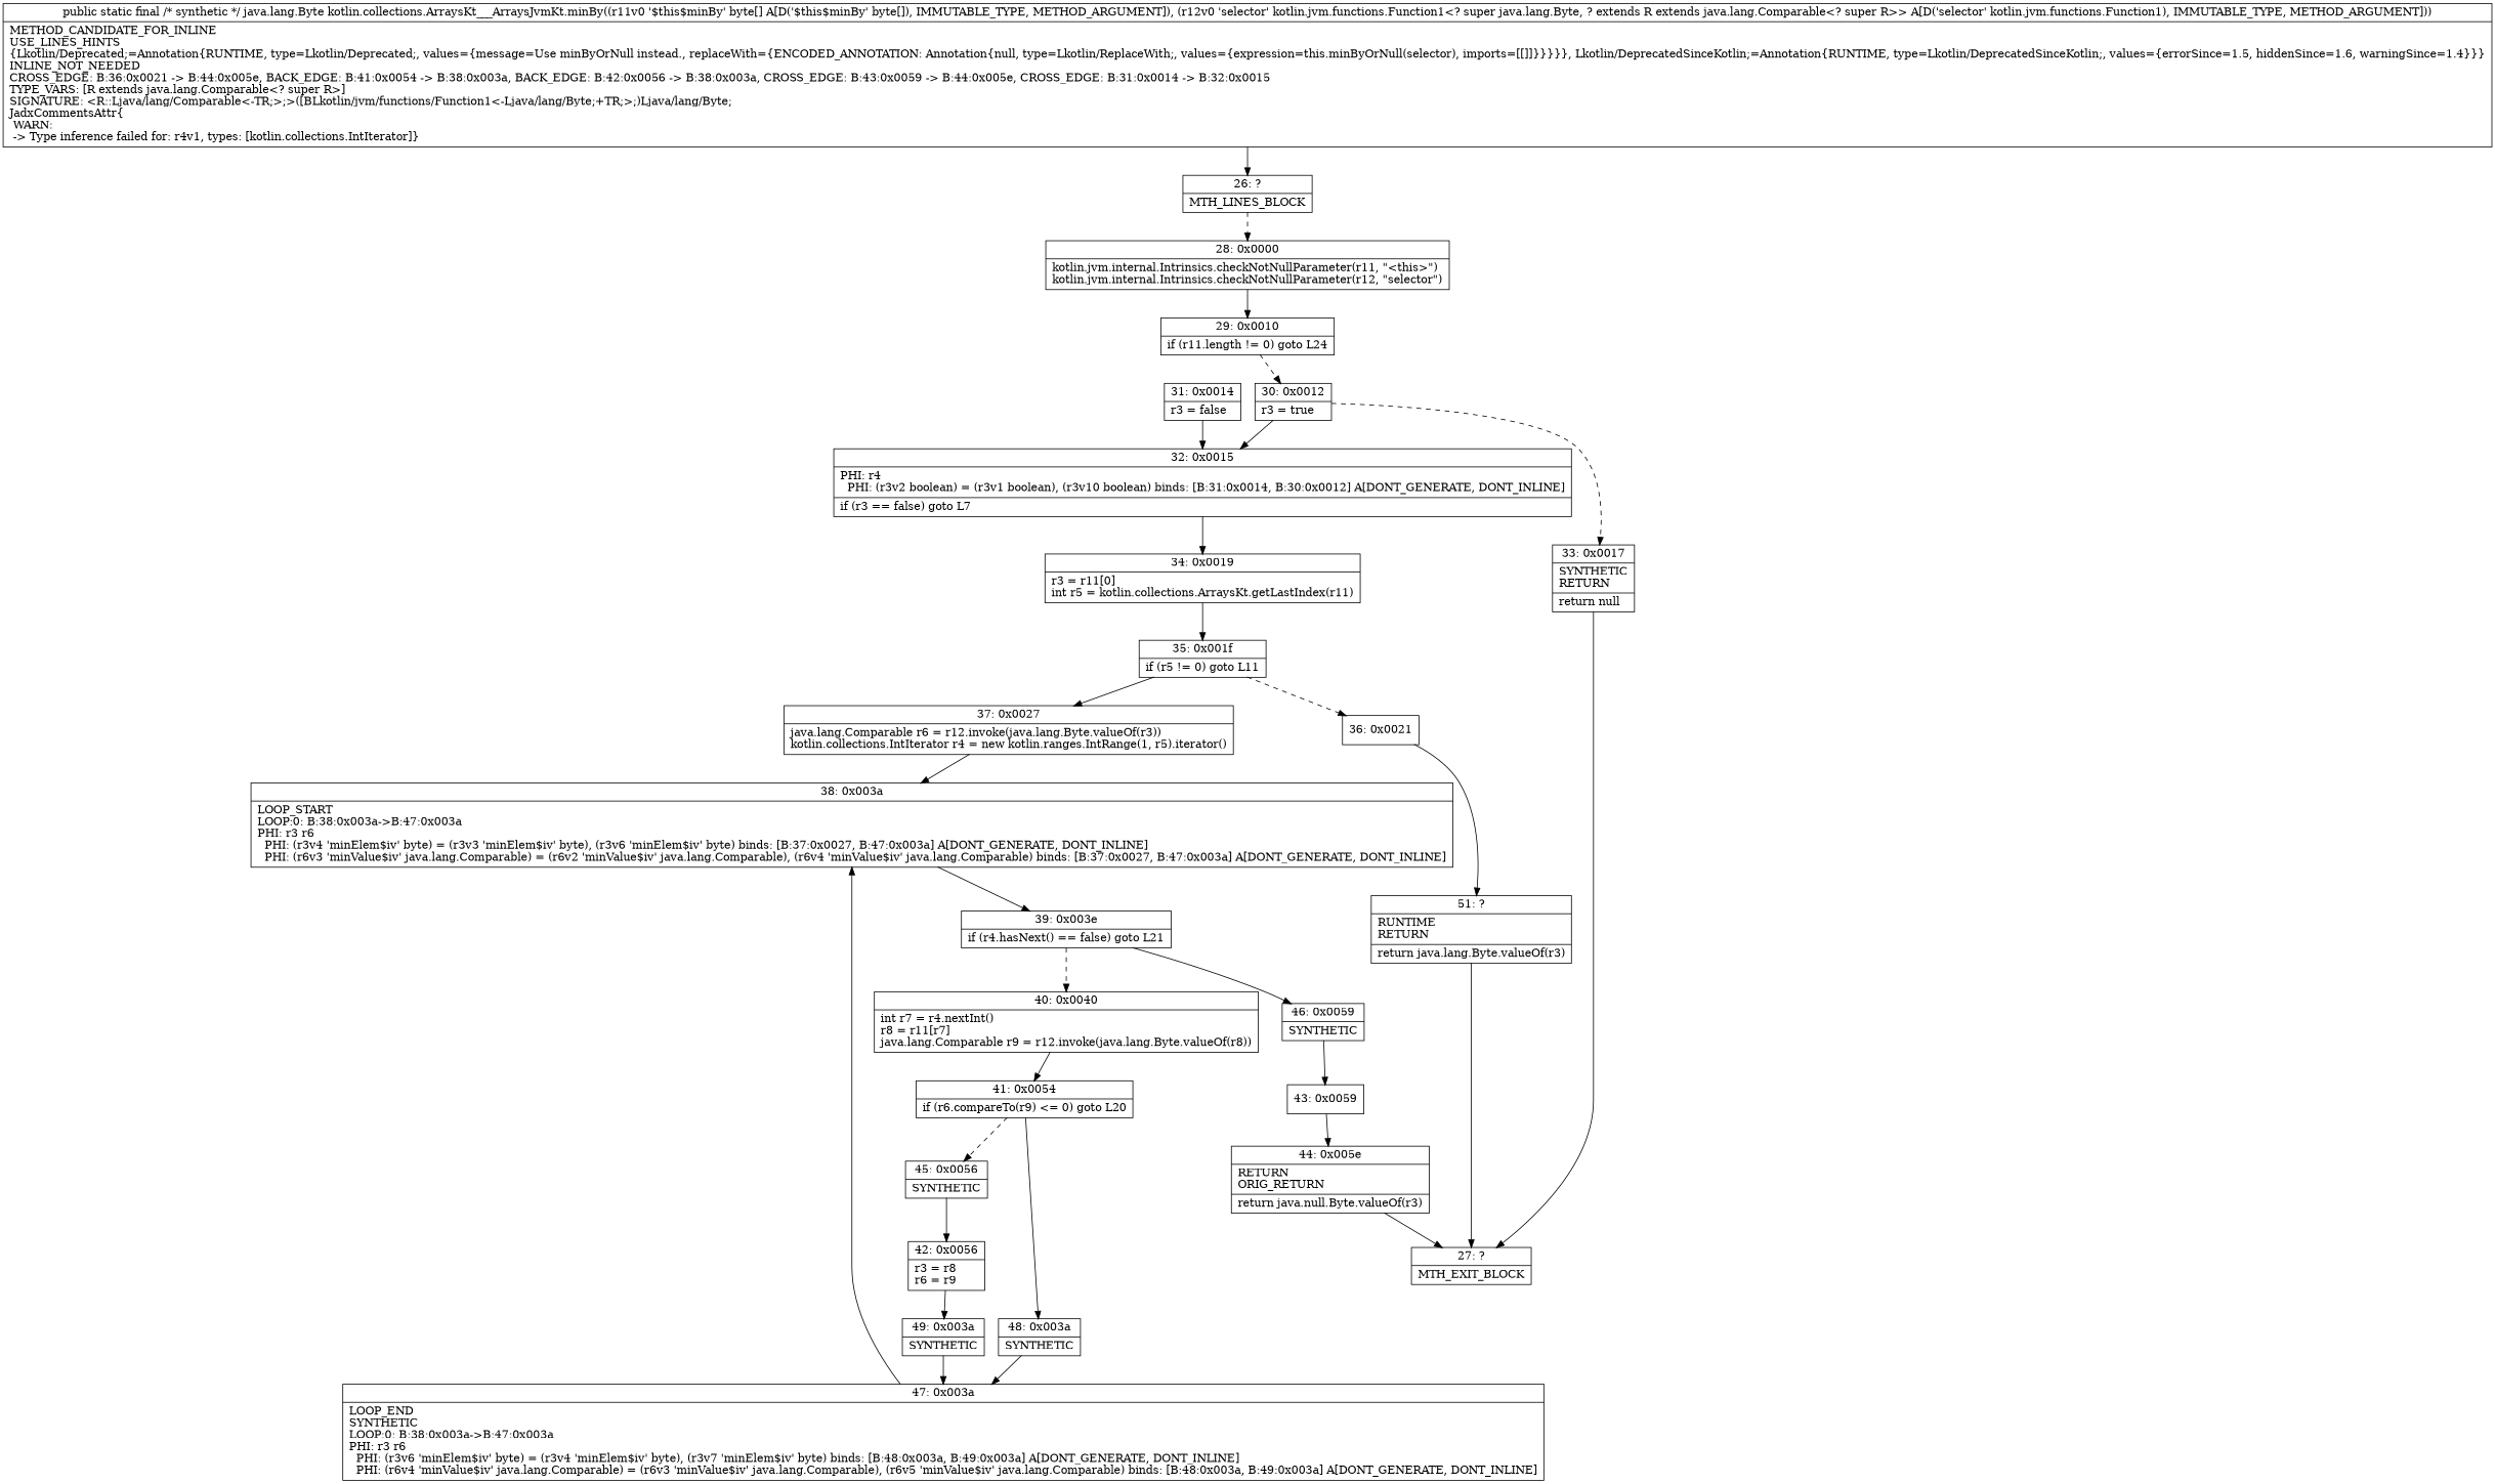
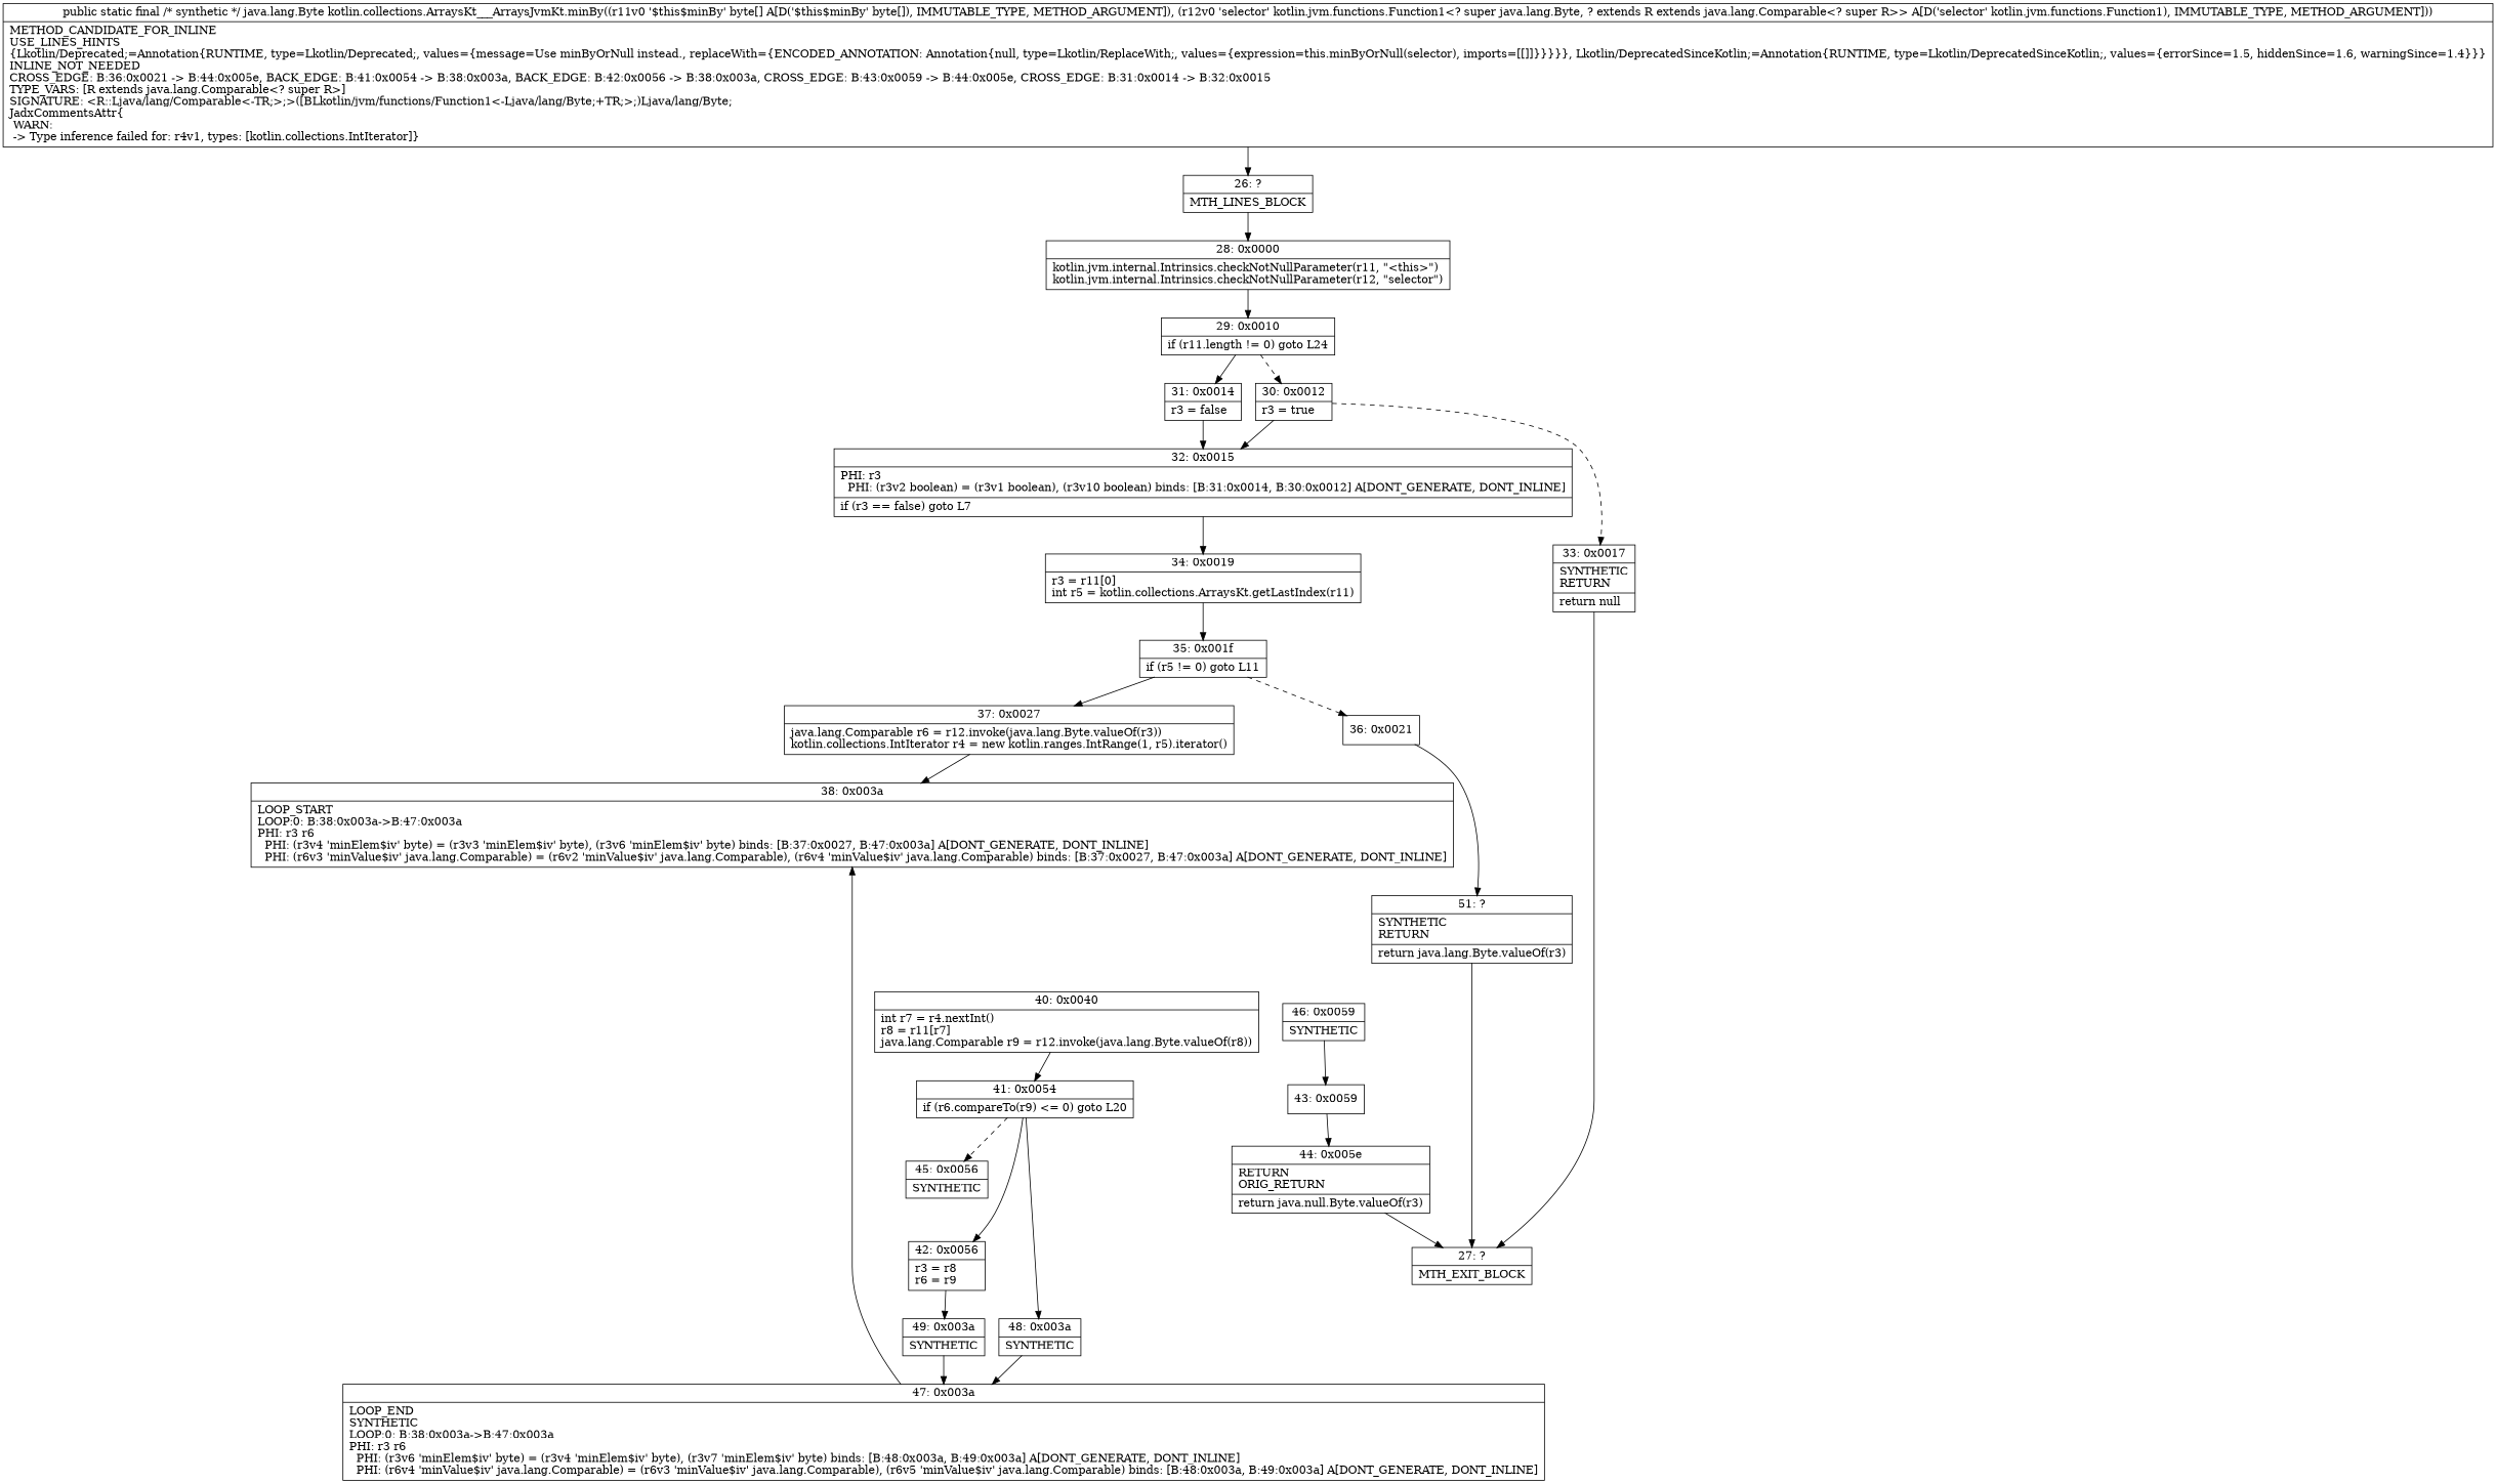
  digraph {
    fontname="DejaVu Serif"
    node [fontname="DejaVu Serif" shape=record]
    edge [fontname="DejaVu Serif"]
    n1 [label="{26\:\ ?|MTH_LINES_BLOCK\l}"]
    n2 [label="{28\:\ 0x0000|kotlin.jvm.internal.Intrinsics.checkNotNullParameter(r11, \"\<this\>\")\lkotlin.jvm.internal.Intrinsics.checkNotNullParameter(r12, \"selector\")\l}"]
    n3 [label="{29\:\ 0x0010|if (r11.length != 0) goto L24\l}"]
    n4 [label="{30\:\ 0x0012|r3 = true\l}"]
    n5 [label="{31\:\ 0x0014|r3 = false\l}"]
-   n6 [label="{32\:\ 0x0015|PHI: r4 \l  PHI: (r3v2 boolean) = (r3v1 boolean), (r3v10 boolean) binds: [B:31:0x0014, B:30:0x0012] A[DONT_GENERATE, DONT_INLINE]\l|if (r3 == false) goto L7\l}"]
+   n6 [label="{32\:\ 0x0015|PHI: r3 \l  PHI: (r3v2 boolean) = (r3v1 boolean), (r3v10 boolean) binds: [B:31:0x0014, B:30:0x0012] A[DONT_GENERATE, DONT_INLINE]\l|if (r3 == false) goto L7\l}"]
    n7 [label="{33\:\ 0x0017|SYNTHETIC\lRETURN\l|return null\l}"]
    n8 [label="{34\:\ 0x0019|r3 = r11[0]\lint r5 = kotlin.collections.ArraysKt.getLastIndex(r11)\l}"]
    n9 [label="{27\:\ ?|MTH_EXIT_BLOCK\l}"]
    n10 [label="{35\:\ 0x001f|if (r5 != 0) goto L11\l}"]
    n11 [label="{36\:\ 0x0021}"]
    n12 [label="{37\:\ 0x0027|java.lang.Comparable r6 = r12.invoke(java.lang.Byte.valueOf(r3))\lkotlin.collections.IntIterator r4 = new kotlin.ranges.IntRange(1, r5).iterator()\l}"]
-   n13 [label="{51\:\ ?|RUNTIME\lRETURN\l|return java.lang.Byte.valueOf(r3)\l}"]
+   n13 [label="{51\:\ ?|SYNTHETIC\lRETURN\l|return java.lang.Byte.valueOf(r3)\l}"]
    n14 [label="{38\:\ 0x003a|LOOP_START\lLOOP:0: B:38:0x003a\-\>B:47:0x003a\lPHI: r3 r6 \l  PHI: (r3v4 'minElem$iv' byte) = (r3v3 'minElem$iv' byte), (r3v6 'minElem$iv' byte) binds: [B:37:0x0027, B:47:0x003a] A[DONT_GENERATE, DONT_INLINE]\l  PHI: (r6v3 'minValue$iv' java.lang.Comparable) = (r6v2 'minValue$iv' java.lang.Comparable), (r6v4 'minValue$iv' java.lang.Comparable) binds: [B:37:0x0027, B:47:0x003a] A[DONT_GENERATE, DONT_INLINE]\l}"]
-   n15 [label="{39\:\ 0x003e|if (r4.hasNext() == false) goto L21\l}"]
    n16 [label="{40\:\ 0x0040|int r7 = r4.nextInt()\lr8 = r11[r7]\ljava.lang.Comparable r9 = r12.invoke(java.lang.Byte.valueOf(r8))\l}"]
    n17 [label="{46\:\ 0x0059|SYNTHETIC\l}"]
    n18 [label="{41\:\ 0x0054|if (r6.compareTo(r9) \<= 0) goto L20\l}"]
    n19 [label="{43\:\ 0x0059}"]
    n20 [label="{45\:\ 0x0056|SYNTHETIC\l}"]
    n21 [label="{48\:\ 0x003a|SYNTHETIC\l}"]
    n22 [label="{42\:\ 0x0056|r3 = r8\lr6 = r9\l}"]
    n23 [label="{47\:\ 0x003a|LOOP_END\lSYNTHETIC\lLOOP:0: B:38:0x003a\-\>B:47:0x003a\lPHI: r3 r6 \l  PHI: (r3v6 'minElem$iv' byte) = (r3v4 'minElem$iv' byte), (r3v7 'minElem$iv' byte) binds: [B:48:0x003a, B:49:0x003a] A[DONT_GENERATE, DONT_INLINE]\l  PHI: (r6v4 'minValue$iv' java.lang.Comparable) = (r6v3 'minValue$iv' java.lang.Comparable), (r6v5 'minValue$iv' java.lang.Comparable) binds: [B:48:0x003a, B:49:0x003a] A[DONT_GENERATE, DONT_INLINE]\l}"]
    n24 [label="{49\:\ 0x003a|SYNTHETIC\l}"]
    n25 [label="{44\:\ 0x005e|RETURN\lORIG_RETURN\l|return java.null.Byte.valueOf(r3)\l}"]
    n26 [label="{public static final \/* synthetic *\/ java.lang.Byte kotlin.collections.ArraysKt___ArraysJvmKt.minBy((r11v0 '$this$minBy' byte[] A[D('$this$minBy' byte[]), IMMUTABLE_TYPE, METHOD_ARGUMENT]), (r12v0 'selector' kotlin.jvm.functions.Function1\<? super java.lang.Byte, ? extends R extends java.lang.Comparable\<? super R\>\> A[D('selector' kotlin.jvm.functions.Function1), IMMUTABLE_TYPE, METHOD_ARGUMENT]))  | METHOD_CANDIDATE_FOR_INLINE\lUSE_LINES_HINTS\l\{Lkotlin\/Deprecated;=Annotation\{RUNTIME, type=Lkotlin\/Deprecated;, values=\{message=Use minByOrNull instead., replaceWith=\{ENCODED_ANNOTATION: Annotation\{null, type=Lkotlin\/ReplaceWith;, values=\{expression=this.minByOrNull(selector), imports=[[]]\}\}\}\}\}, Lkotlin\/DeprecatedSinceKotlin;=Annotation\{RUNTIME, type=Lkotlin\/DeprecatedSinceKotlin;, values=\{errorSince=1.5, hiddenSince=1.6, warningSince=1.4\}\}\}\lINLINE_NOT_NEEDED\lCROSS_EDGE: B:36:0x0021 \-\> B:44:0x005e, BACK_EDGE: B:41:0x0054 \-\> B:38:0x003a, BACK_EDGE: B:42:0x0056 \-\> B:38:0x003a, CROSS_EDGE: B:43:0x0059 \-\> B:44:0x005e, CROSS_EDGE: B:31:0x0014 \-\> B:32:0x0015\lTYPE_VARS: [R extends java.lang.Comparable\<? super R\>]\lSIGNATURE: \<R::Ljava\/lang\/Comparable\<\-TR;\>;\>([BLkotlin\/jvm\/functions\/Function1\<\-Ljava\/lang\/Byte;+TR;\>;)Ljava\/lang\/Byte;\lJadxCommentsAttr\{\l WARN: \l \-\> Type inference failed for: r4v1, types: [kotlin.collections.IntIterator]\}\l}"]
-   n1 -> n2 [style=dashed]
+   n1 -> n2
    n2 -> n3
    n3 -> n4 [style=dashed]
+   n3 -> n5
    n4 -> n6
    n4 -> n7 [style=dashed]
    n5 -> n6
    n6 -> n8
    n7 -> n9
    n8 -> n10
    n10 -> n11 [style=dashed]
    n10 -> n12
    n11 -> n13
    n12 -> n14
    n13 -> n9
-   n14 -> n15
-   n15 -> n16 [style=dashed]
-   n15 -> n17
    n16 -> n18
    n17 -> n19
    n18 -> n20 [style=dashed]
    n18 -> n21
    n19 -> n25
-   n20 -> n22
+   n18 -> n22
    n21 -> n23
    n22 -> n24
    n23 -> n14
    n24 -> n23
    n25 -> n9
    n26 -> n1
  }
